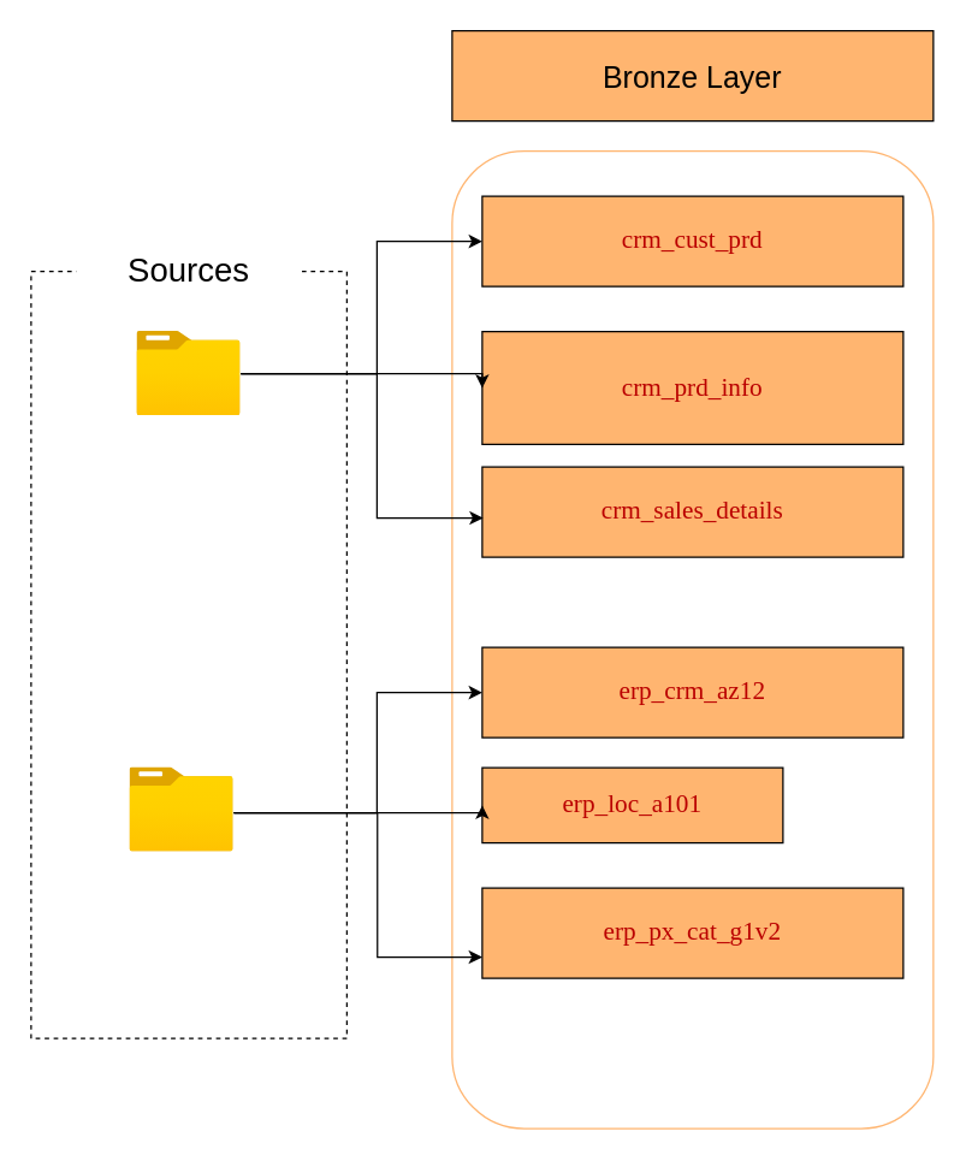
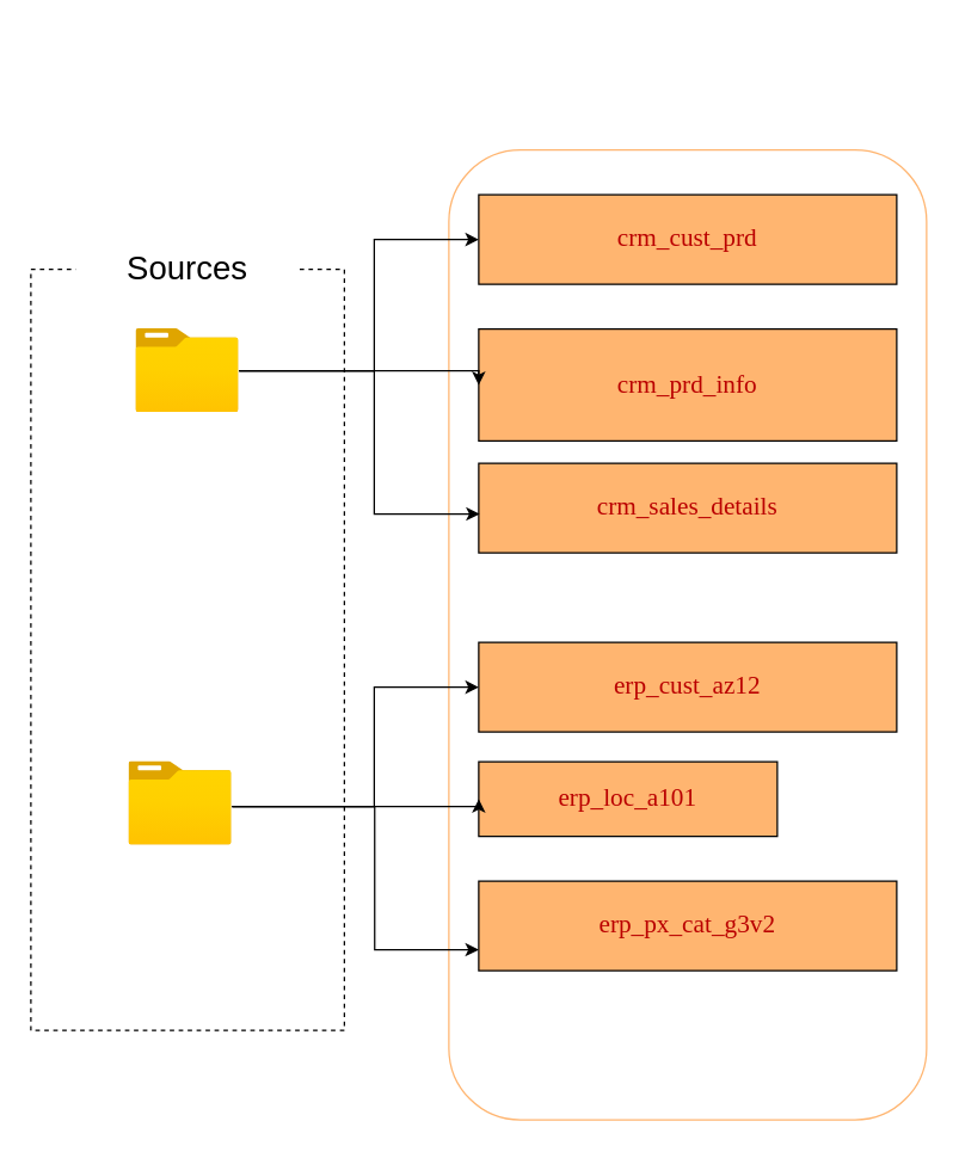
  <mxCell id="0" />
  <mxCell id="1" parent="0" />
  <mxCell id="2" value="" style="rounded=0;whiteSpace=wrap;html=1;fillColor=none;dashed=1;" vertex="1" parent="1"><mxGeometry x="20" y="180" width="210" height="510" as="geometry" /></mxCell>
  <mxCell id="3" value="Sources" style="rounded=0;whiteSpace=wrap;html=1;dashed=1;strokeColor=none;fontSize=22;" vertex="1" parent="1"><mxGeometry x="50" y="160" width="150" height="40" as="geometry" /></mxCell>
  <mxCell id="4" value="" style="rounded=1;whiteSpace=wrap;html=1;fillStyle=hatch;fillColor=none;fontColor=#ffffff;strokeColor=#FFB570;" vertex="1" parent="1"><mxGeometry x="300" y="100" width="320" height="650" as="geometry" /></mxCell>
- <mxCell id="5" value="Bronze Layer" style="rounded=0;whiteSpace=wrap;html=1;fillColor=#FFB570;fontColor=#000000;fontSize=20;" vertex="1" parent="1"><mxGeometry x="300" y="20" width="320" height="60" as="geometry" /></mxCell>
  <mxCell id="6" value="&lt;font color=&quot;#ba0000&quot;&gt;crm_cust_prd&lt;/font&gt;" style="rounded=0;whiteSpace=wrap;html=1;fillColor=#FFB570;fontFamily=Verdana;fontSize=17;" vertex="1" parent="1"><mxGeometry x="320" y="130" width="280" height="60" as="geometry" /></mxCell>
  <mxCell id="7" value="&lt;font color=&quot;#ba0000&quot;&gt;crm_prd_info&lt;/font&gt;" style="rounded=0;whiteSpace=wrap;html=1;fillColor=#FFB570;fontFamily=Verdana;fontSize=17;" vertex="1" parent="1"><mxGeometry x="320" y="220" width="280" height="75" as="geometry" /></mxCell>
  <mxCell id="8" value="&lt;font color=&quot;#ba0000&quot;&gt;crm_sales_details&lt;/font&gt;" style="rounded=0;whiteSpace=wrap;html=1;fillColor=#FFB570;fontFamily=Verdana;fontSize=17;" vertex="1" parent="1"><mxGeometry x="320" y="310" width="280" height="60" as="geometry" /></mxCell>
- <mxCell id="9" value="&lt;font color=&quot;#ba0000&quot;&gt;erp_crm_az12&lt;/font&gt;" style="rounded=0;whiteSpace=wrap;html=1;fillColor=#FFB570;fontFamily=Verdana;fontSize=17;" vertex="1" parent="1"><mxGeometry x="320" y="430" width="280" height="60" as="geometry" /></mxCell>
+ <mxCell id="9" value="&lt;font color=&quot;#ba0000&quot;&gt;erp_cust_az12&lt;/font&gt;" style="rounded=0;whiteSpace=wrap;html=1;fillColor=#FFB570;fontFamily=Verdana;fontSize=17;" vertex="1" parent="1"><mxGeometry x="320" y="430" width="280" height="60" as="geometry" /></mxCell>
  <mxCell id="10" value="&lt;font color=&quot;#ba0000&quot;&gt;erp_loc_a101&lt;/font&gt;" style="rounded=0;whiteSpace=wrap;html=1;fillColor=#FFB570;fontFamily=Verdana;fontSize=17;" vertex="1" parent="1"><mxGeometry x="320" y="510" width="200" height="50" as="geometry" /></mxCell>
- <mxCell id="11" value="&lt;font color=&quot;#ba0000&quot;&gt;erp_px_cat_g1v2&lt;/font&gt;" style="rounded=0;whiteSpace=wrap;html=1;fillColor=#FFB570;fontFamily=Verdana;fontSize=17;" vertex="1" parent="1"><mxGeometry x="320" y="590" width="280" height="60" as="geometry" /></mxCell>
+ <mxCell id="11" value="&lt;font color=&quot;#ba0000&quot;&gt;erp_px_cat_g3v2&lt;/font&gt;" style="rounded=0;whiteSpace=wrap;html=1;fillColor=#FFB570;fontFamily=Verdana;fontSize=17;" vertex="1" parent="1"><mxGeometry x="320" y="590" width="280" height="60" as="geometry" /></mxCell>
  <mxCell id="12" style="edgeStyle=orthogonalEdgeStyle;rounded=0;orthogonalLoop=1;jettySize=auto;html=1;entryX=0;entryY=0.5;entryDx=0;entryDy=0;" edge="1" parent="1" source="14" target="7"><mxGeometry relative="1" as="geometry"><Array as="points"><mxPoint x="320" y="248" /></Array></mxGeometry></mxCell>
  <mxCell id="13" style="edgeStyle=orthogonalEdgeStyle;rounded=0;orthogonalLoop=1;jettySize=auto;html=1;entryX=0;entryY=0.5;entryDx=0;entryDy=0;" edge="1" parent="1" source="14" target="6"><mxGeometry relative="1" as="geometry"><Array as="points"><mxPoint x="250" y="248" /><mxPoint x="250" y="160" /></Array></mxGeometry></mxCell>
  <mxCell id="14" value="" style="image;aspect=fixed;html=1;points=[];align=center;fontSize=12;image=img/lib/azure2/general/Folder_Blank.svg;" vertex="1" parent="1"><mxGeometry x="90.5" y="220" width="69" height="56.0" as="geometry" /></mxCell>
  <mxCell id="15" style="edgeStyle=orthogonalEdgeStyle;rounded=0;orthogonalLoop=1;jettySize=auto;html=1;entryX=0;entryY=0.5;entryDx=0;entryDy=0;" edge="1" parent="1" source="17" target="10"><mxGeometry relative="1" as="geometry"><Array as="points"><mxPoint x="190" y="540" /><mxPoint x="190" y="540" /></Array></mxGeometry></mxCell>
  <mxCell id="16" style="edgeStyle=orthogonalEdgeStyle;rounded=0;orthogonalLoop=1;jettySize=auto;html=1;entryX=0;entryY=0.5;entryDx=0;entryDy=0;" edge="1" parent="1" source="17" target="9"><mxGeometry relative="1" as="geometry"><Array as="points"><mxPoint x="250" y="540" /><mxPoint x="250" y="460" /></Array></mxGeometry></mxCell>
  <mxCell id="17" value="" style="image;aspect=fixed;html=1;points=[];align=center;fontSize=12;image=img/lib/azure2/general/Folder_Blank.svg;" vertex="1" parent="1"><mxGeometry x="85.75" y="510" width="69" height="56.0" as="geometry" /></mxCell>
  <mxCell id="18" style="edgeStyle=orthogonalEdgeStyle;rounded=0;orthogonalLoop=1;jettySize=auto;html=1;entryX=0.002;entryY=0.566;entryDx=0;entryDy=0;entryPerimeter=0;" edge="1" parent="1" source="14" target="8"><mxGeometry relative="1" as="geometry"><Array as="points"><mxPoint x="250" y="248" /><mxPoint x="250" y="344" /></Array></mxGeometry></mxCell>
  <mxCell id="19" style="edgeStyle=orthogonalEdgeStyle;rounded=0;orthogonalLoop=1;jettySize=auto;html=1;entryX=-0.001;entryY=0.6;entryDx=0;entryDy=0;entryPerimeter=0;" edge="1" parent="1"><mxGeometry relative="1" as="geometry"><mxPoint x="155.03" y="540.004" as="sourcePoint" /><mxPoint x="320" y="635.97" as="targetPoint" /><Array as="points"><mxPoint x="250.28" y="539.97" /><mxPoint x="250.28" y="635.97" /></Array></mxGeometry></mxCell>
